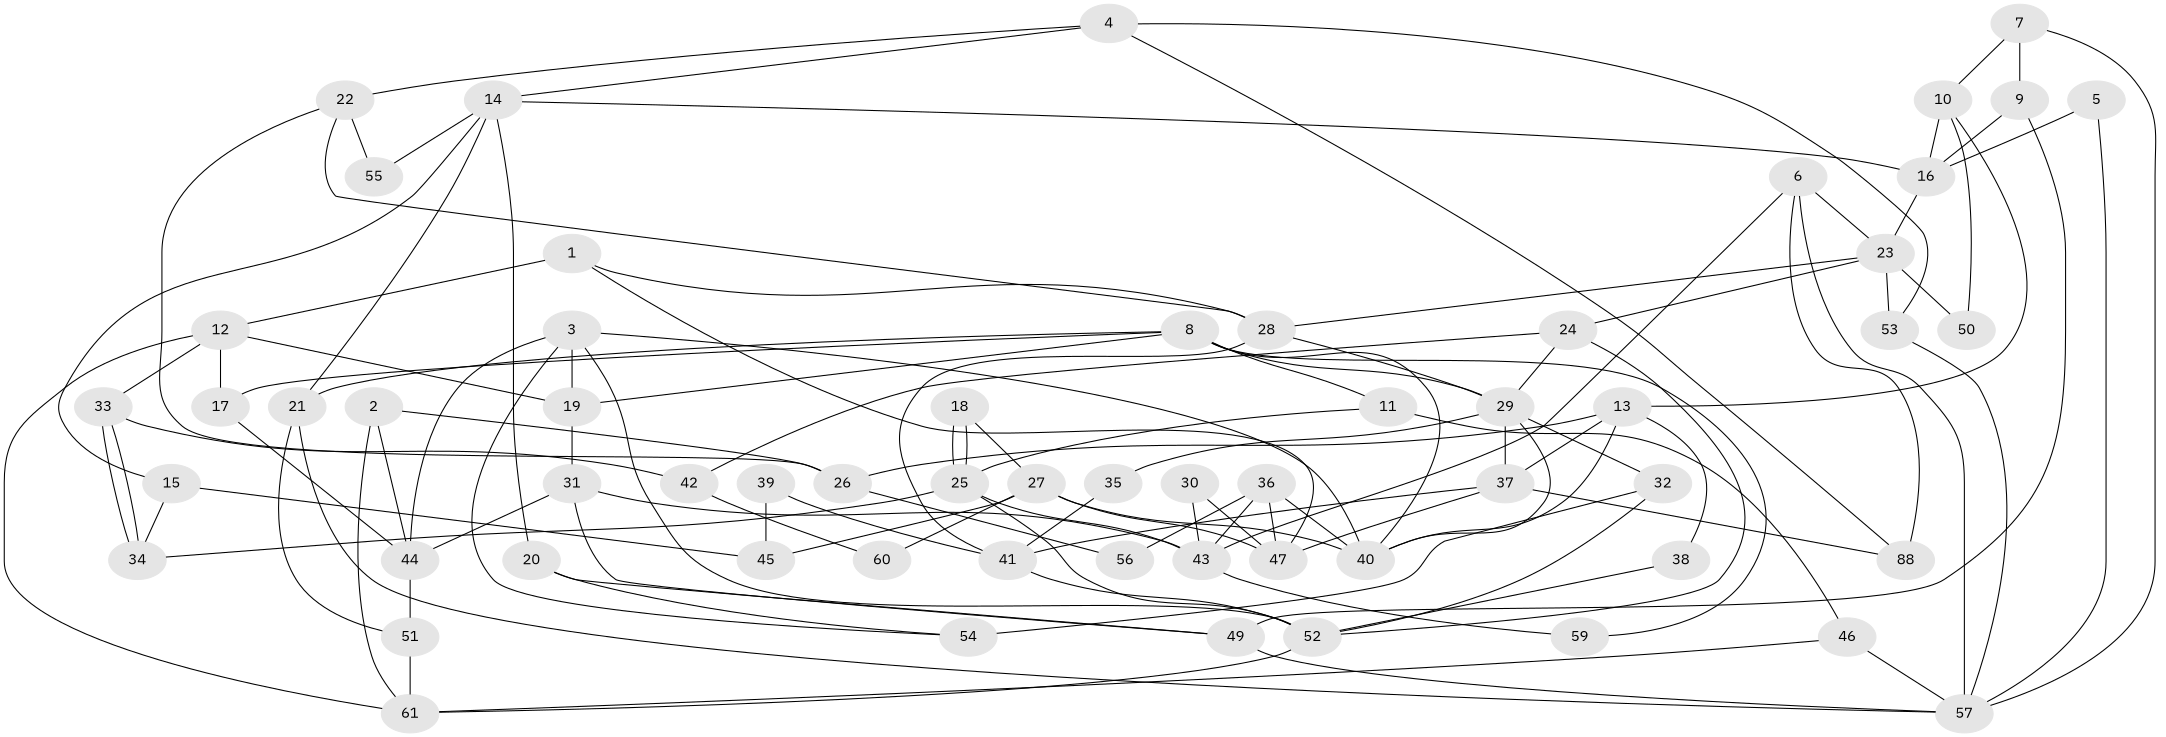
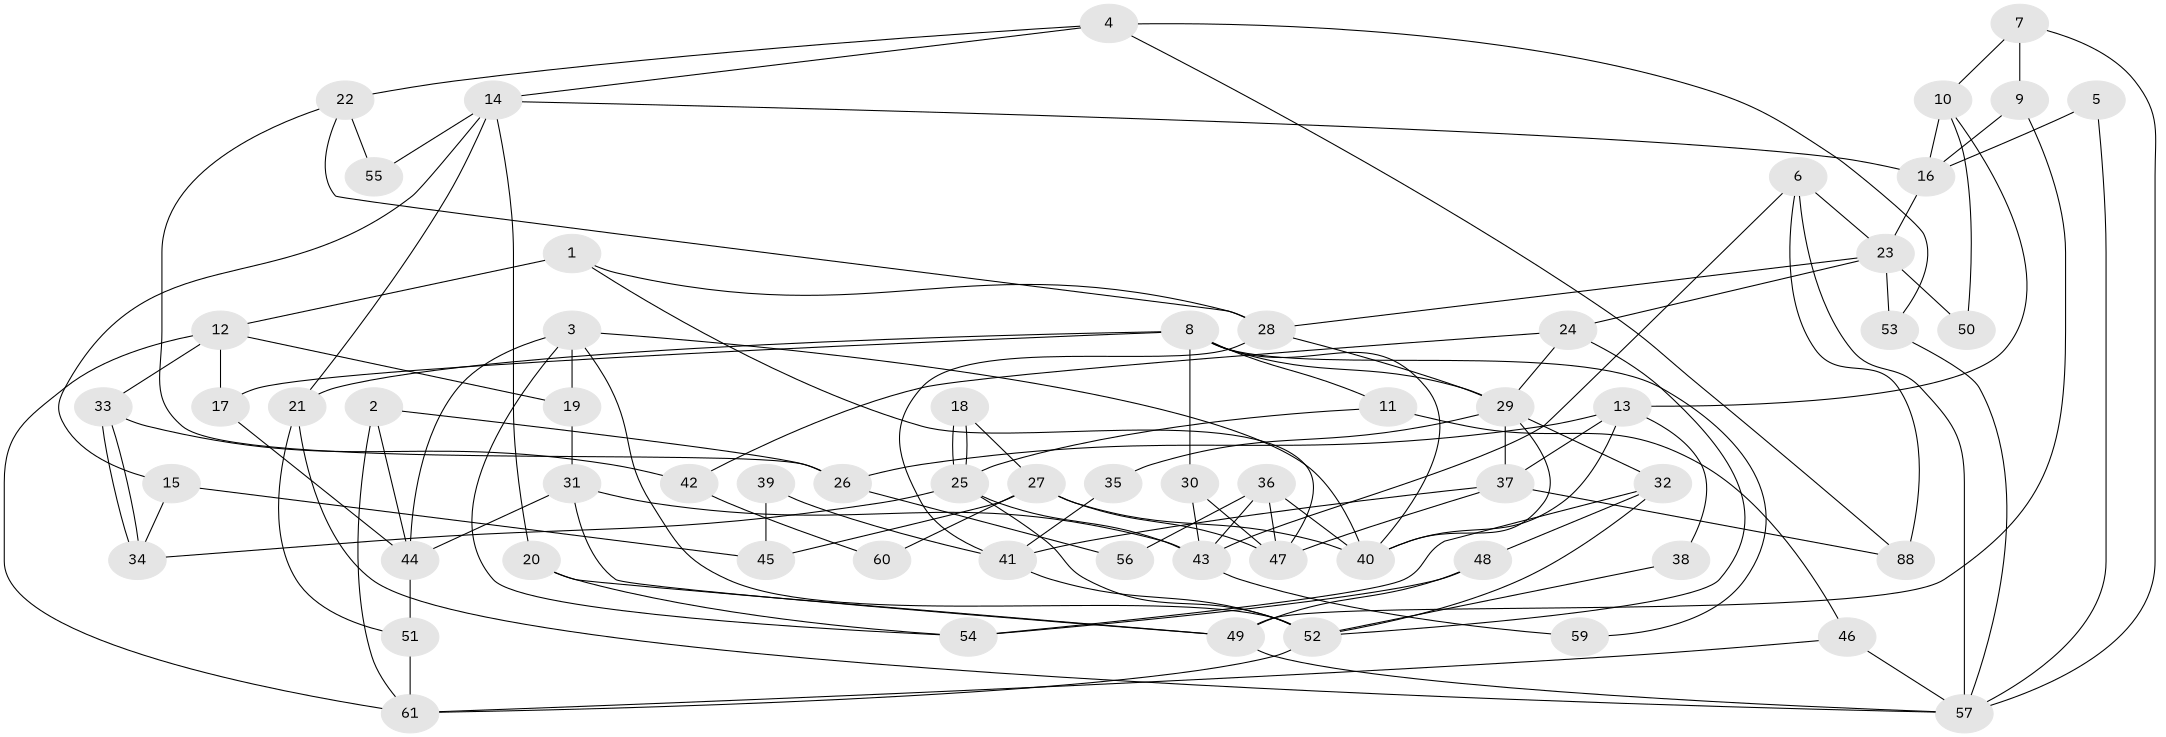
  graph {
    fontname="IBM Plex Sans"
    node [color=gray90 fontname="IBM Plex Sans" style=filled]
    edge [fontname="IBM Plex Sans"]
    1
    12
    28
    47
    61
    19
    17
    33
    29
    41
    2
    26
    44
    56
    51
    3
    40
    52
    54
    31
    4
    14
    22
    53
    n25 [label=88]
    16
    21
    15
    20
    55
    57
    5
    23
    6
    43
    24
    50
    59
    7
    9
    10
    49
    13
    8
    11
    42
    37
    32
    35
    38
    25
    46
    34
    45
    18
    27
    60
+   48
    30
    36
    39
    1 -- 12
    1 -- 28
    1 -- 47
    12 -- 61
    12 -- 19
    12 -- 17
    12 -- 33
    28 -- 29
    28 -- 41
    19 -- 31
    17 -- 44
    33 -- 42
    33 -- 34
    33 -- 34
    29 -- 40
    29 -- 37
    29 -- 32
    29 -- 35
    41 -- 52
    2 -- 61
    2 -- 26
    2 -- 44
    26 -- 56
    44 -- 51
    51 -- 61
    3 -- 19
    3 -- 44
    3 -- 40
    3 -- 52
    3 -- 54
    52 -- 61
    31 -- 44
    31 -- 43
    31 -- 49
    4 -- 14
    4 -- 22
    4 -- 53
    4 -- n25
    14 -- 16
    14 -- 21
    14 -- 15
    14 -- 20
    14 -- 55
    22 -- 28
    22 -- 26
    22 -- 55
    53 -- 57
    16 -- 23
    21 -- 51
    21 -- 57
    15 -- 34
    15 -- 45
    20 -- 54
    20 -- 49
    5 -- 16
    5 -- 57
    23 -- 28
    23 -- 53
    23 -- 24
    23 -- 50
    6 -- n25
    6 -- 57
    6 -- 23
    6 -- 43
    43 -- 59
    24 -- 29
    24 -- 52
    24 -- 42
    7 -- 57
    7 -- 9
    7 -- 10
    9 -- 16
    9 -- 49
    10 -- 16
    10 -- 50
    10 -- 13
    49 -- 57
    13 -- 26
    13 -- 40
    13 -- 37
    13 -- 38
-   8 -- 19
+   8 -- 30
    8 -- 17
    8 -- 29
    8 -- 40
    8 -- 21
    8 -- 59
    8 -- 11
    11 -- 25
    11 -- 46
    42 -- 60
    37 -- 47
    37 -- 41
    37 -- n25
    32 -- 52
    32 -- 54
+   32 -- 48
    35 -- 41
    38 -- 52
    25 -- 52
    25 -- 43
    25 -- 34
    46 -- 61
    46 -- 57
    18 -- 25
    18 -- 25
    18 -- 27
    27 -- 47
    27 -- 40
    27 -- 45
    27 -- 60
+   48 -- 54
+   48 -- 49
    30 -- 47
    30 -- 43
    36 -- 47
    36 -- 56
    36 -- 40
    36 -- 43
    39 -- 41
    39 -- 45
  }
